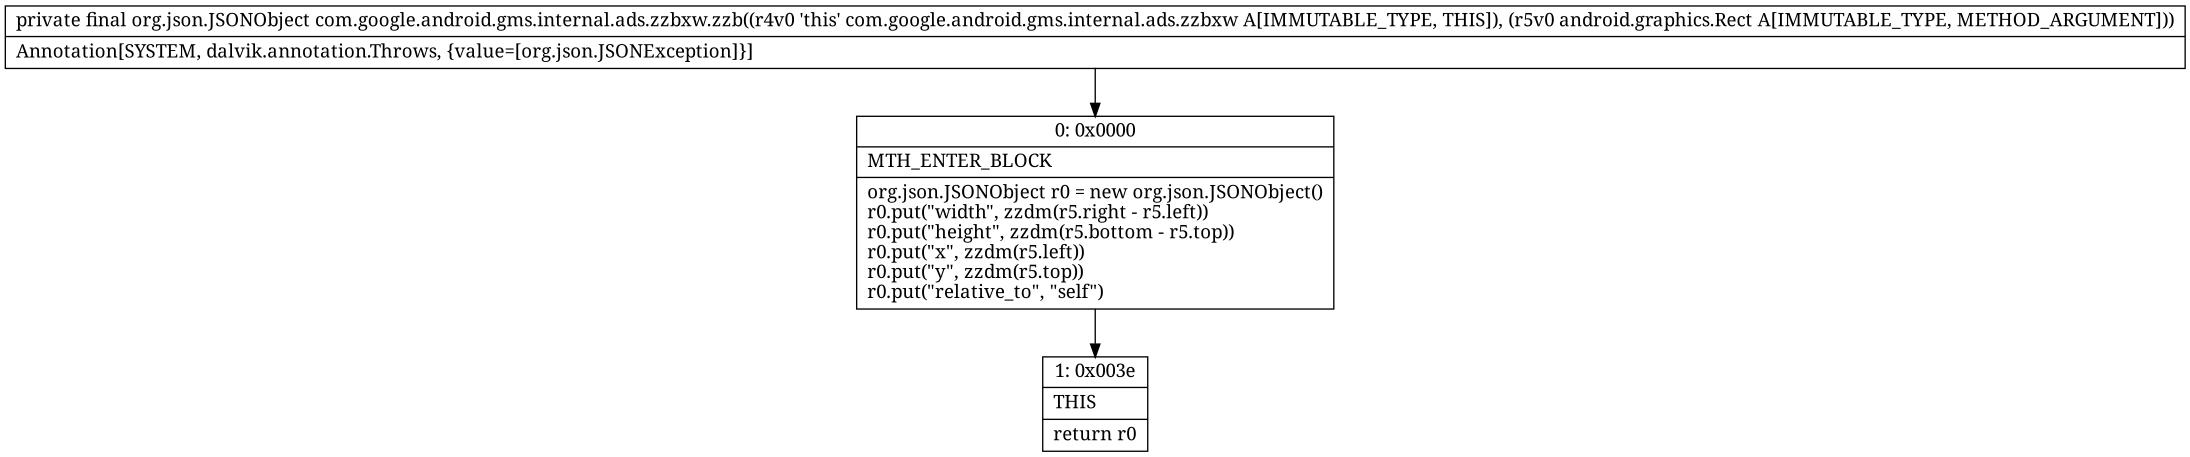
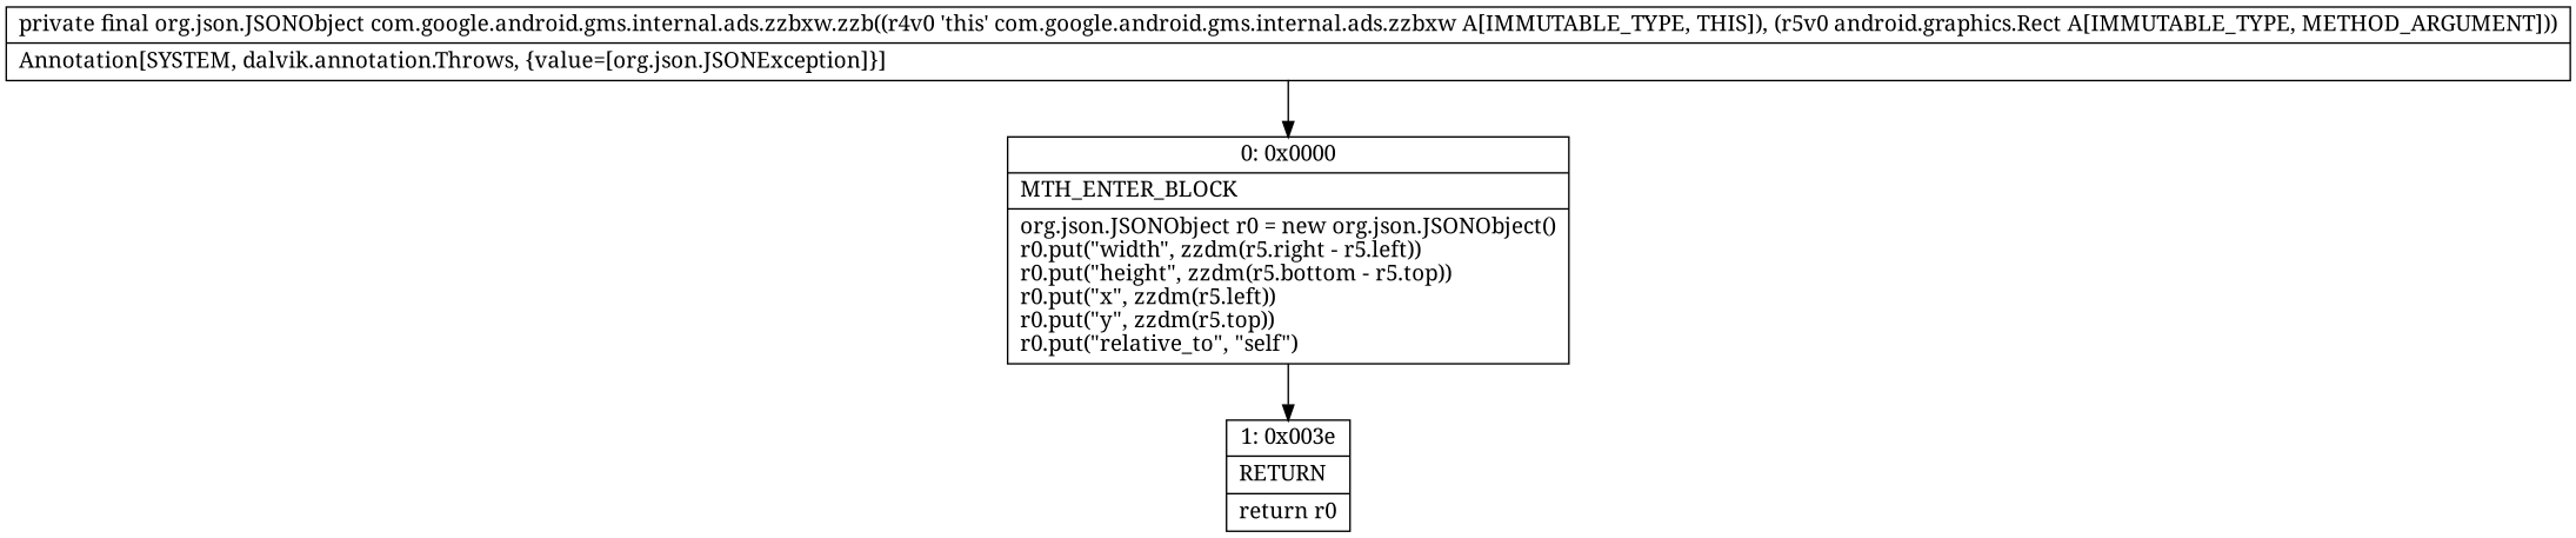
  digraph {
    fontname="Noto Serif"
    node [shape=record fontname="Noto Serif"]
    edge [fontname="Noto Serif"]
    n1 [label="{0\:\ 0x0000|MTH_ENTER_BLOCK\l|org.json.JSONObject r0 = new org.json.JSONObject()\lr0.put(\"width\", zzdm(r5.right \- r5.left))\lr0.put(\"height\", zzdm(r5.bottom \- r5.top))\lr0.put(\"x\", zzdm(r5.left))\lr0.put(\"y\", zzdm(r5.top))\lr0.put(\"relative_to\", \"self\")\l}"]
-   n2 [label="{1\:\ 0x003e|THIS\l|return r0\l}"]
+   n2 [label="{1\:\ 0x003e|RETURN\l|return r0\l}"]
    n3 [label="{private final org.json.JSONObject com.google.android.gms.internal.ads.zzbxw.zzb((r4v0 'this' com.google.android.gms.internal.ads.zzbxw A[IMMUTABLE_TYPE, THIS]), (r5v0 android.graphics.Rect A[IMMUTABLE_TYPE, METHOD_ARGUMENT]))  | Annotation[SYSTEM, dalvik.annotation.Throws, \{value=[org.json.JSONException]\}]\l}"]
    n1 -> n2
    n3 -> n1
  }
